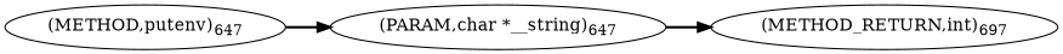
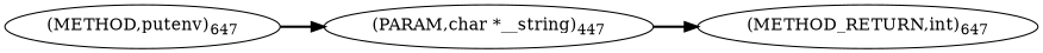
  digraph {
    rankdir=LR
    edge [style=bold]
    n1 [label=<(METHOD,putenv)<SUB>647</SUB>>]
-   n2 [label=<(PARAM,char *__string)<SUB>647</SUB>>]
-   n3 [label=<(METHOD_RETURN,int)<SUB>697</SUB>>]
+   n2 [label=<(PARAM,char *__string)<SUB>447</SUB>>]
+   n3 [label=<(METHOD_RETURN,int)<SUB>647</SUB>>]
    n1 -> n2
    n2 -> n3
  }
